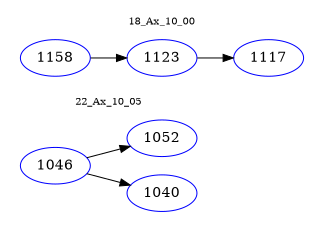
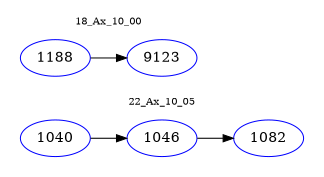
  digraph {
    rankdir=LR
    node [color=blue]
    edge [color=black]
    n1 [label=1046]
    n2 [label=1040]
-   n3 [label=1052]
-   n4 [label=1123]
-   n5 [label=1117]
-   n6 [label=1158]
+   n3 [label=1082]
+   n4 [label=9123]
+   n6 [label=1188]
    subgraph cluster_1 {
      color=white
      fontsize=10
      label="22_Ax_10_05"
      n1
      n2
      n3
    }
    subgraph cluster_2 {
      color=white
      fontsize=10
      label="18_Ax_10_00"
      n4
-     n5
      n6
    }
-   n1 -> n2
+   n2 -> n1
    n1 -> n3
-   n4 -> n5
    n6 -> n4
  }
